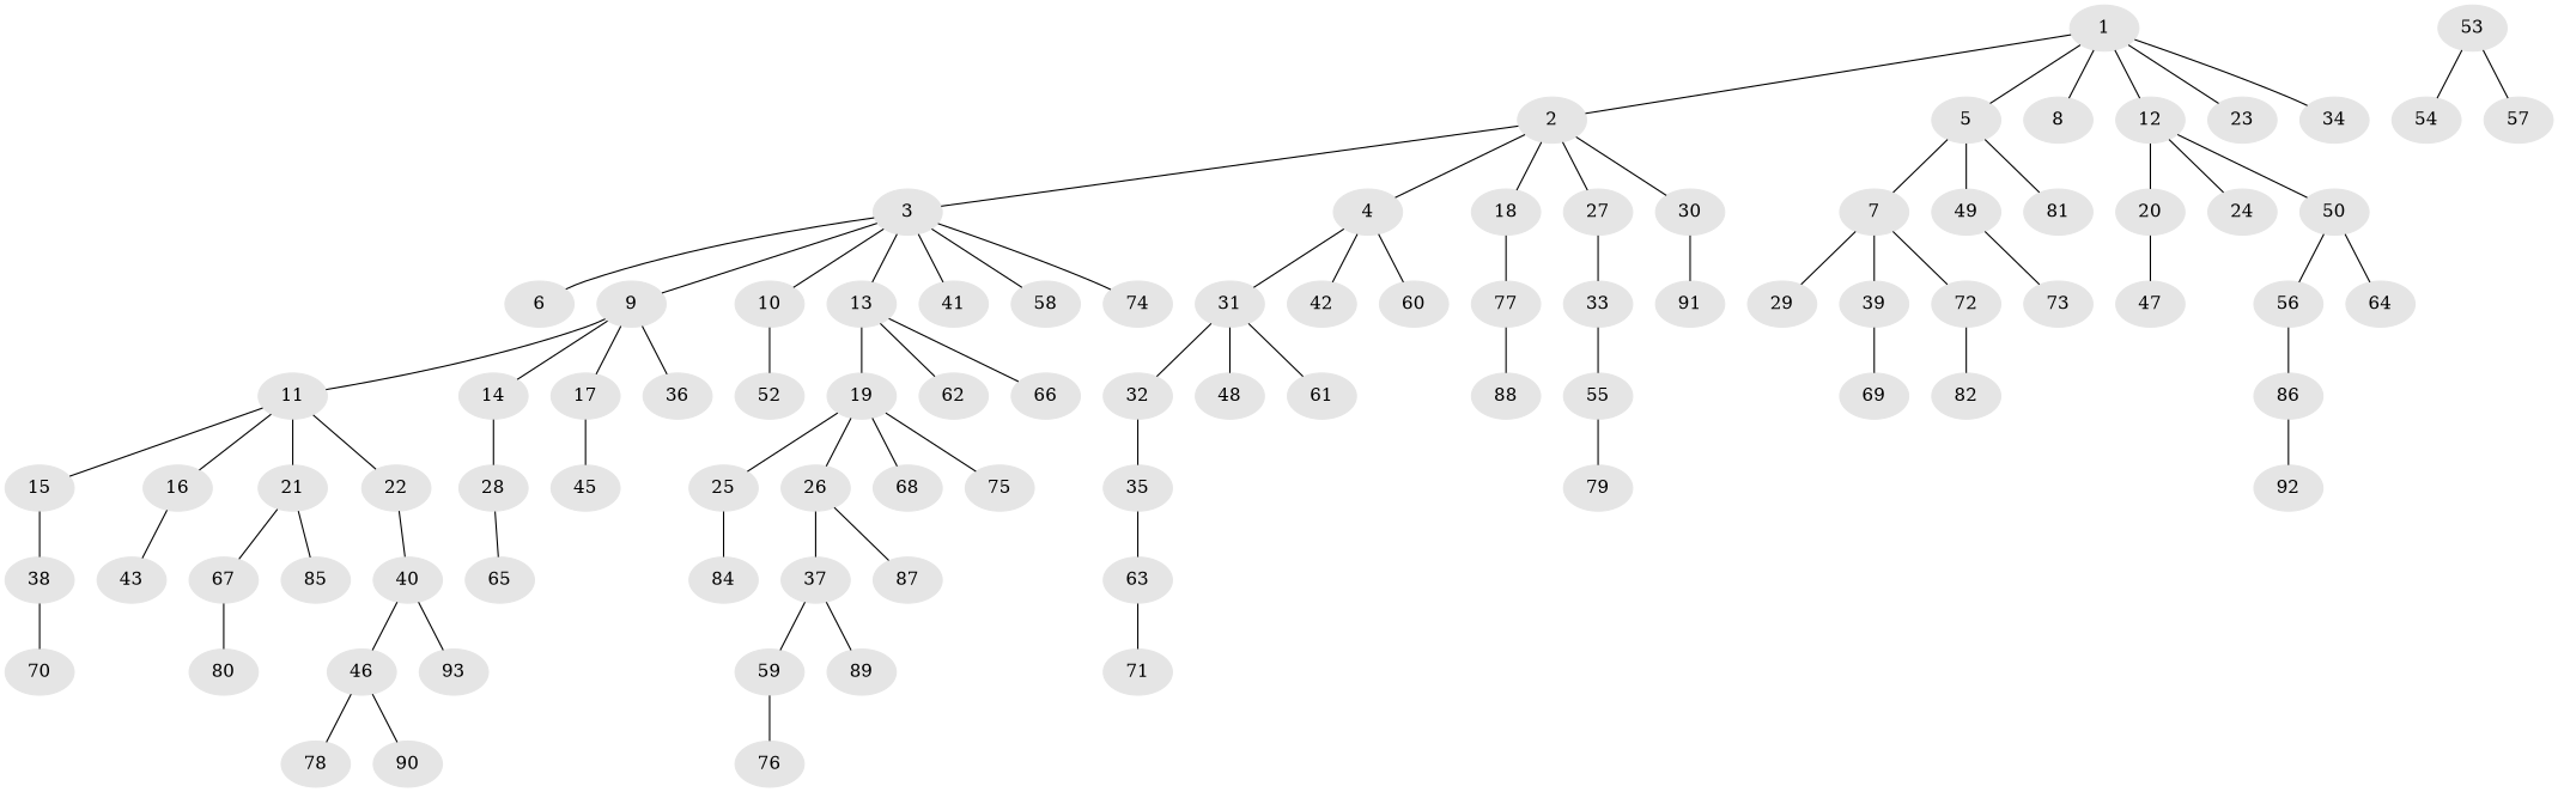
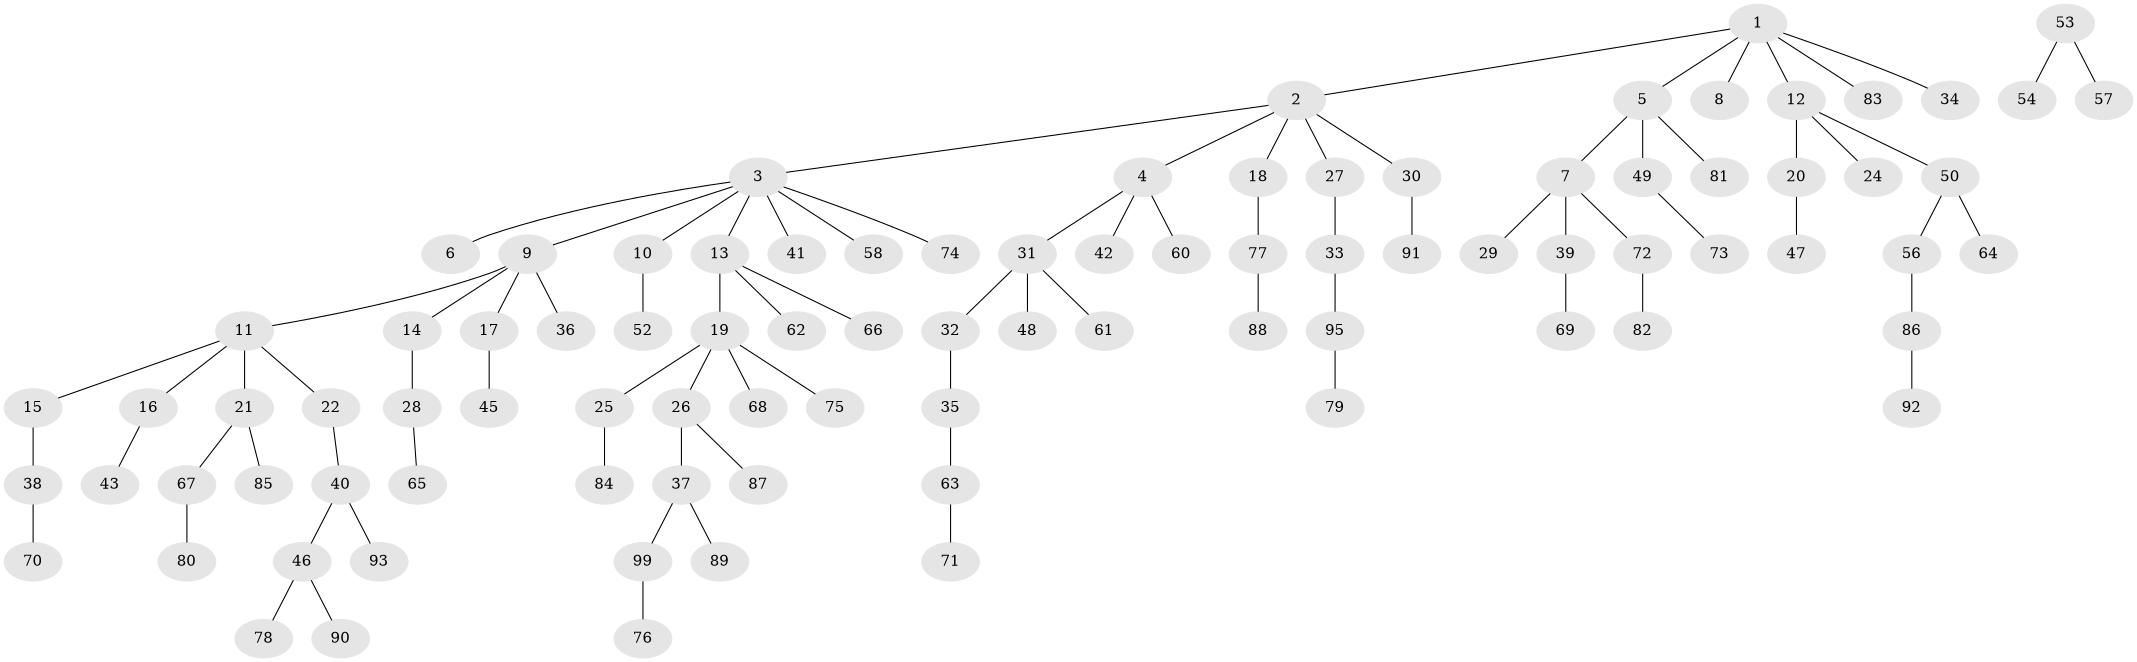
  graph {
    node [color=gray90 style=filled]
    1
    2
    5
    8
    12
-   23
+   23 [label=83]
    34
    3
    4
    18
    27
    30
    7
    49
    81
    20
    24
    50
    6
    9
    10
    13
    41
    58
    74
    31
    42
    60
    77
    33
    91
    11
    14
    17
    36
    52
    19
    62
    66
    32
    48
    61
    29
    39
    72
    73
    69
    82
    15
    16
    21
    22
    28
    45
    38
    43
    67
    85
    40
    47
    25
    26
    68
    75
    65
    70
    88
    84
    37
    87
    56
    64
    80
    46
    93
-   59
+   59 [label=99]
    89
-   55
+   55 [label=95]
    35
    63
    79
    71
    76
    78
    90
    86
    53
    54
    57
    92
    1 -- 2
    1 -- 5
    1 -- 8
    1 -- 12
    1 -- 23
    1 -- 34
    2 -- 3
    2 -- 4
    2 -- 18
    2 -- 27
    2 -- 30
    5 -- 7
    5 -- 49
    5 -- 81
    12 -- 20
    12 -- 24
    12 -- 50
    3 -- 6
    3 -- 9
    3 -- 10
    3 -- 13
    3 -- 41
    3 -- 58
    3 -- 74
    4 -- 31
    4 -- 42
    4 -- 60
    18 -- 77
    27 -- 33
    30 -- 91
    7 -- 29
    7 -- 39
    7 -- 72
    49 -- 73
    20 -- 47
    50 -- 56
    50 -- 64
    9 -- 11
    9 -- 14
    9 -- 17
    9 -- 36
    10 -- 52
    13 -- 19
    13 -- 62
    13 -- 66
    31 -- 32
    31 -- 48
    31 -- 61
    77 -- 88
    33 -- 55
    11 -- 15
    11 -- 16
    11 -- 21
    11 -- 22
    14 -- 28
    17 -- 45
    19 -- 25
    19 -- 26
    19 -- 68
    19 -- 75
    32 -- 35
    39 -- 69
    72 -- 82
    15 -- 38
    16 -- 43
    21 -- 67
    21 -- 85
    22 -- 40
    28 -- 65
    38 -- 70
    67 -- 80
    40 -- 46
    40 -- 93
    25 -- 84
    26 -- 37
    26 -- 87
    37 -- 59
    37 -- 89
    56 -- 86
    46 -- 78
    46 -- 90
    59 -- 76
    55 -- 79
    35 -- 63
    63 -- 71
    86 -- 92
    53 -- 54
    53 -- 57
  }
